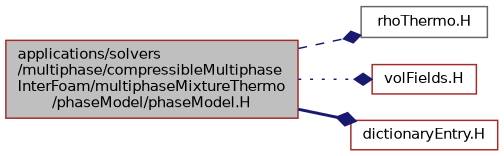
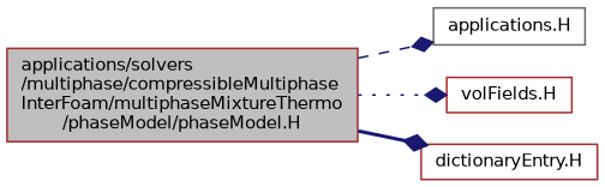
  digraph {
    rankdir=LR
    node [color=brown fontname=Helvetica fontsize=10 shape=record]
    edge [color=midnightblue fontname=Helvetica fontsize=10 labelfontname=Helvetica labelfontsize=10 arrowhead=diamond]
    n1 [fillcolor=grey75 fontcolor=black height=0.2 label="applications/solvers\l/multiphase/compressibleMultiphase\lInterFoam/multiphaseMixtureThermo\l/phaseModel/phaseModel.H" style=filled width=0.4]
-   n2 [color=gray40 height=0.2 label="rhoThermo.H" width=0.4]
+   n2 [color=gray40 height=0.2 label="applications.H" width=0.4]
    n3 [height=0.2 label="volFields.H" width=0.4]
    n4 [height=0.2 label="dictionaryEntry.H" width=0.4]
    n1 -> n2 [style=dashed]
    n1 -> n3 [style=dotted]
    n1 -> n4 [style=bold]
  }
